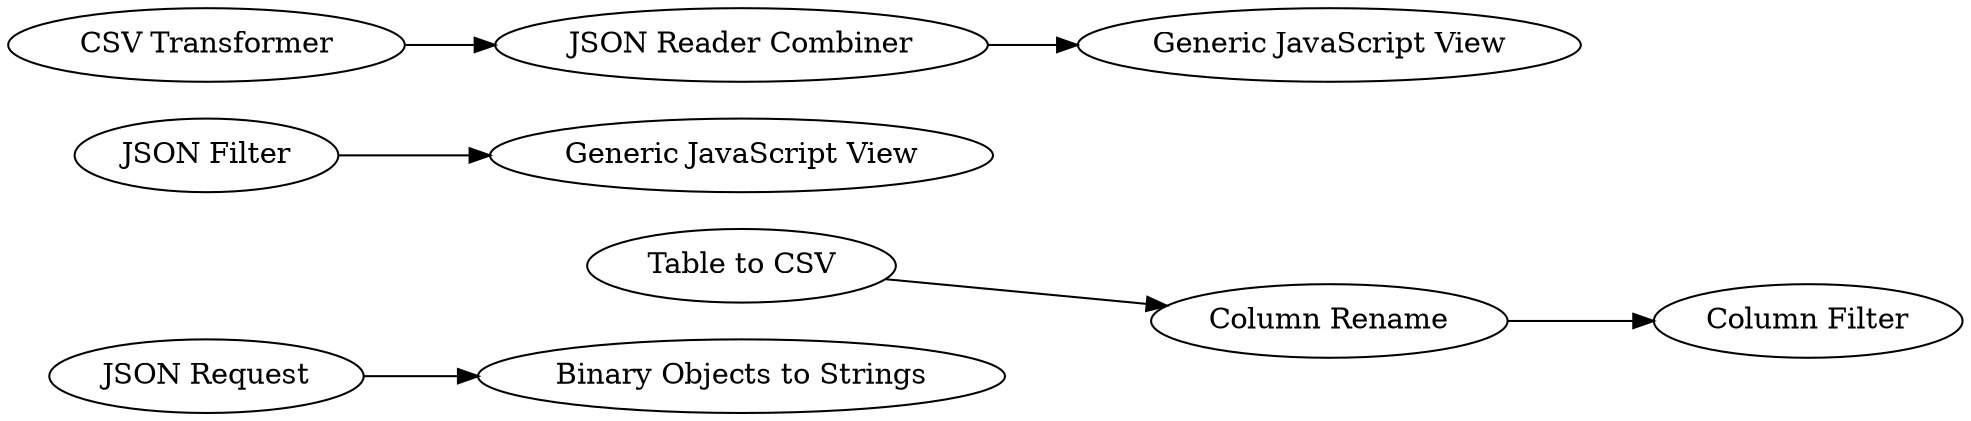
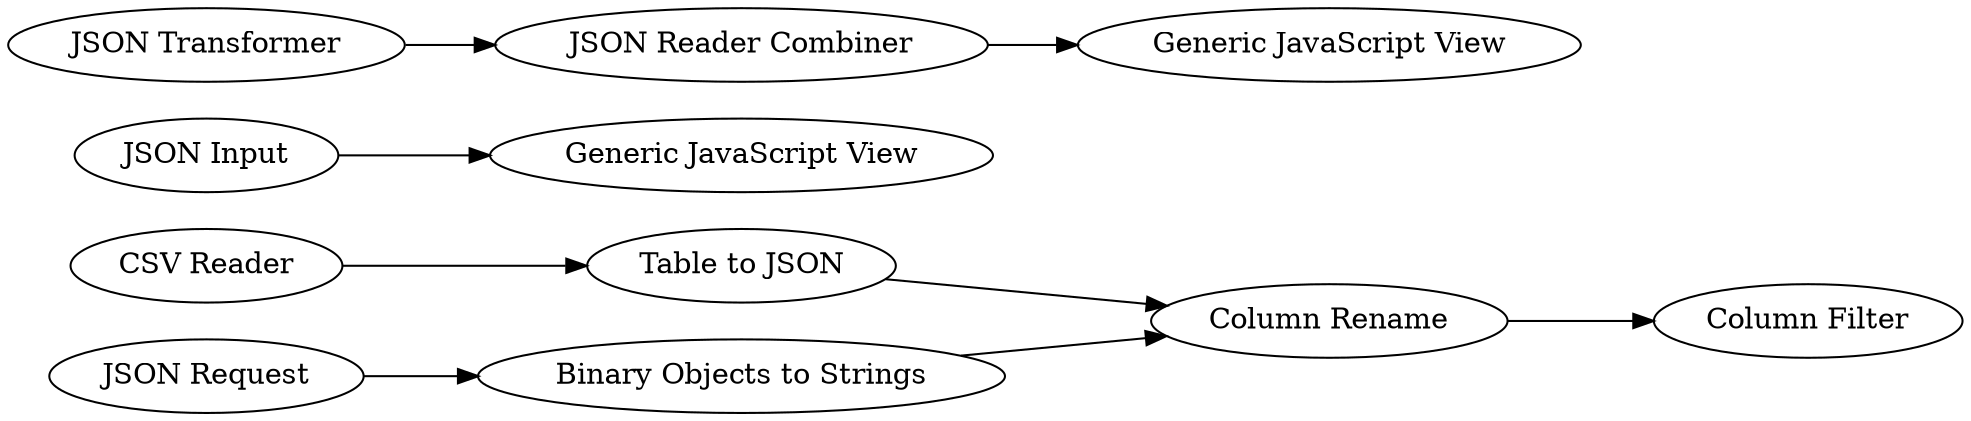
  digraph {
    rankdir=LR
    n1 [label="Binary Objects to Strings"]
    n2 [label="Column Rename"]
    n3 [label="Column Filter"]
-   n4 [label="JSON Filter"]
+   n4 [label="JSON Input"]
    n5 [label="Generic JavaScript View"]
    n6 [label="Generic JavaScript View"]
-   n7 [label="Table to CSV"]
-   n8 [label="CSV Transformer"]
+   n7 [label="Table to JSON"]
+   n8 [label="JSON Transformer"]
    n9 [label="JSON Reader Combiner"]
    n10 [label="JSON Request"]
+   n11 [label="CSV Reader"]
+   n1 -> n2
    n2 -> n3
    n4 -> n5
    n7 -> n2
    n8 -> n9
    n9 -> n6
    n10 -> n1
+   n11 -> n7
  }
